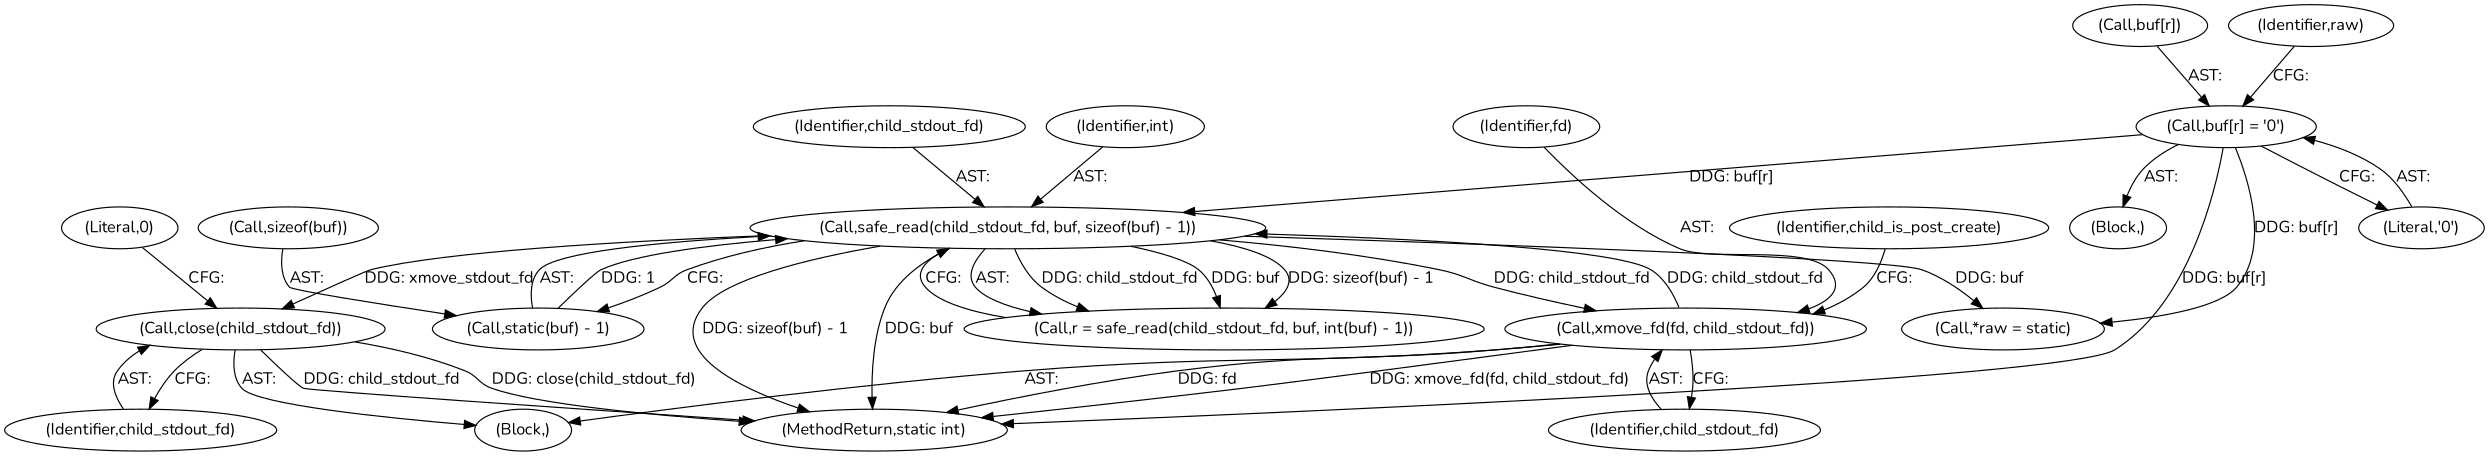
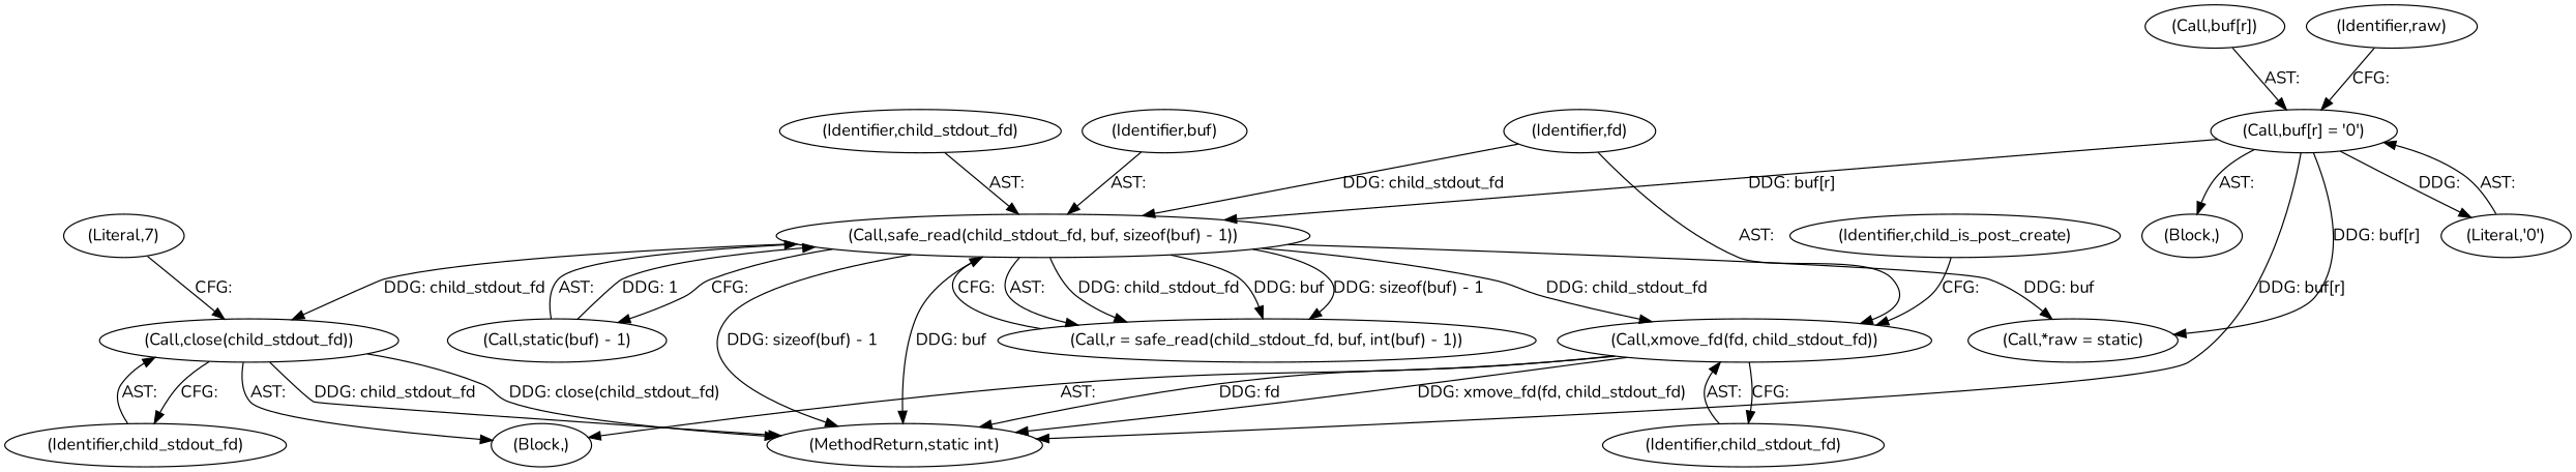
  digraph {
    fontname=Nunito
    node [fontname=Nunito]
    edge [fontname=Nunito]
    n1 [label="(Call,close(child_stdout_fd))"]
    n2 [label="(MethodReturn,static int)"]
    n3 [label="(Identifier,child_stdout_fd)"]
    n4 [label="(Block,)"]
    n5 [label="(Call,safe_read(child_stdout_fd, buf, sizeof(buf) - 1))"]
    n6 [label="(Call,xmove_fd(fd, child_stdout_fd))"]
    n7 [label="(Call,static(buf) - 1)"]
    n8 [label="(Call,*raw = static)"]
    n9 [label="(Call,r = safe_read(child_stdout_fd, buf, int(buf) - 1))"]
    n10 [label="(Identifier,child_stdout_fd)"]
    n11 [label="(Call,buf[r] = '\0')"]
    n12 [label="(Literal,'\0')"]
    n13 [label="(Block,)"]
    n14 [label="(Identifier,child_stdout_fd)"]
-   n15 [label="(Literal,0)"]
-   n16 [label="(Identifier,int)"]
+   n15 [label="(Literal,7)"]
+   n16 [label="(Identifier,buf)"]
    n17 [label="(Call,buf[r])"]
    n18 [label="(Identifier,raw)"]
    n19 [label="(Identifier,child_is_post_create)"]
-   n20 [label="(Call,sizeof(buf))"]
    n21 [label="(Identifier,fd)"]
    n1 -> n2 [label="DDG: close(child_stdout_fd)"]
    n1 -> n2 [label="DDG: child_stdout_fd"]
    n1 -> n3 [label="CFG: "]
    n1 -> n4 [label="AST: "]
    n3 -> n1 [label="AST: "]
-   n5 -> n1 [label="DDG: xmove_stdout_fd"]
+   n5 -> n1 [label="DDG: child_stdout_fd"]
    n5 -> n2 [label="DDG: sizeof(buf) - 1"]
    n5 -> n2 [label="DDG: buf"]
    n5 -> n6 [label="DDG: child_stdout_fd"]
    n5 -> n7 [label="CFG: "]
    n5 -> n8 [label="DDG: buf"]
    n5 -> n9 [label="AST: "]
    n5 -> n9 [label="DDG: child_stdout_fd"]
    n5 -> n9 [label="DDG: buf"]
    n5 -> n9 [label="DDG: sizeof(buf) - 1"]
    n6 -> n2 [label="DDG: xmove_fd(fd, child_stdout_fd)"]
    n6 -> n2 [label="DDG: fd"]
    n6 -> n4 [label="AST: "]
-   n6 -> n5 [label="DDG: child_stdout_fd"]
+   n21 -> n5 [label="DDG: child_stdout_fd"]
    n6 -> n10 [label="CFG: "]
    n7 -> n5 [label="AST: "]
    n7 -> n5 [label="DDG: 1"]
    n9 -> n5 [label="CFG: "]
    n10 -> n6 [label="AST: "]
    n11 -> n2 [label="DDG: buf[r]"]
    n11 -> n5 [label="DDG: buf[r]"]
    n11 -> n8 [label="DDG: buf[r]"]
-   n11 -> n12 [label="CFG: "]
+   n11 -> n12 [label="DDG: "]
    n11 -> n13 [label="AST: "]
    n12 -> n11 [label="AST: "]
    n14 -> n5 [label="AST: "]
    n15 -> n1 [label="CFG: "]
    n16 -> n5 [label="AST: "]
    n17 -> n11 [label="AST: "]
    n18 -> n11 [label="CFG: "]
    n19 -> n6 [label="CFG: "]
-   n20 -> n7 [label="AST: "]
    n21 -> n6 [label="AST: "]
  }
